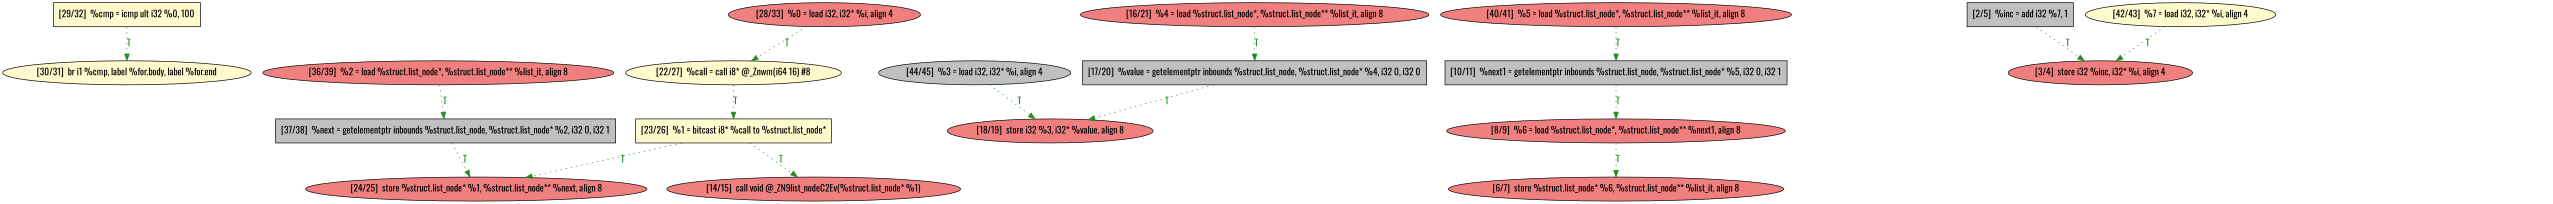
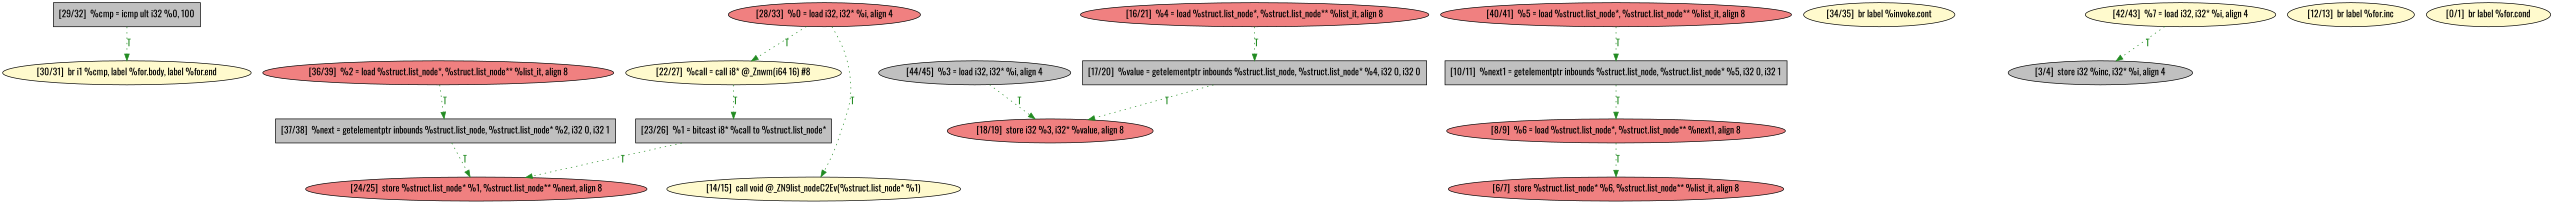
  digraph {
    fontname=Oswald
    node [fillcolor=lightcoral fontname=Oswald shape=ellipse style=filled]
    edge [color=forestgreen fontcolor=forestgreen fontname=Oswald style=dotted]
    n1 [fillcolor=lemonchiffon label="[30/31]  br i1 %cmp, label %for.body, label %for.end"]
    n2 [label="[36/39]  %2 = load %struct.list_node*, %struct.list_node** %list_it, align 8"]
    n3 [fillcolor=grey label="[37/38]  %next = getelementptr inbounds %struct.list_node, %struct.list_node* %2, i32 0, i32 1" shape=rectangle]
    n4 [label="[24/25]  store %struct.list_node* %1, %struct.list_node** %next, align 8"]
    n5 [label="[28/33]  %0 = load i32, i32* %i, align 4"]
    n6 [fillcolor=lemonchiffon label="[22/27]  %call = call i8* @_Znwm(i64 16) #8"]
-   n7 [fillcolor=lemonchiffon label="[29/32]  %cmp = icmp ult i32 %0, 100" shape=rectangle]
+   n7 [fillcolor=grey label="[29/32]  %cmp = icmp ult i32 %0, 100" shape=rectangle]
    n8 [fillcolor=grey label="[17/20]  %value = getelementptr inbounds %struct.list_node, %struct.list_node* %4, i32 0, i32 0" shape=rectangle]
    n9 [label="[18/19]  store i32 %3, i32* %value, align 8"]
    n10 [label="[8/9]  %6 = load %struct.list_node*, %struct.list_node** %next1, align 8"]
    n11 [label="[6/7]  store %struct.list_node* %6, %struct.list_node** %list_it, align 8"]
+   n12 [fillcolor=lemonchiffon label="[34/35]  br label %invoke.cont"]
    n13 [fillcolor=grey label="[10/11]  %next1 = getelementptr inbounds %struct.list_node, %struct.list_node* %5, i32 0, i32 1" shape=rectangle]
-   n14 [label="[3/4]  store i32 %inc, i32* %i, align 4"]
-   n16 [label="[14/15]  call void @_ZN9list_nodeC2Ev(%struct.list_node* %1)"]
+   n14 [fillcolor=grey label="[3/4]  store i32 %inc, i32* %i, align 4"]
+   n15 [fillcolor=lemonchiffon label="[12/13]  br label %for.inc"]
+   n16 [fillcolor=lemonchiffon label="[14/15]  call void @_ZN9list_nodeC2Ev(%struct.list_node* %1)"]
    n17 [label="[16/21]  %4 = load %struct.list_node*, %struct.list_node** %list_it, align 8"]
-   n18 [fillcolor=grey label="[2/5]  %inc = add i32 %7, 1" shape=rectangle]
-   n19 [fillcolor=lemonchiffon label="[23/26]  %1 = bitcast i8* %call to %struct.list_node*" shape=rectangle]
+   n19 [fillcolor=grey label="[23/26]  %1 = bitcast i8* %call to %struct.list_node*" shape=rectangle]
    n20 [fillcolor=grey label="[44/45]  %3 = load i32, i32* %i, align 4"]
    n21 [fillcolor=lemonchiffon label="[42/43]  %7 = load i32, i32* %i, align 4"]
+   n22 [fillcolor=lemonchiffon label="[0/1]  br label %for.cond"]
    n23 [label="[40/41]  %5 = load %struct.list_node*, %struct.list_node** %list_it, align 8"]
    n2 -> n3 [label=T]
    n3 -> n4 [label=T]
    n5 -> n6 [label=T]
    n6 -> n19 [label=T]
    n7 -> n1 [label=T]
    n8 -> n9 [label=T]
    n10 -> n11 [label=T]
    n13 -> n10 [label=T]
    n17 -> n8 [label=T]
-   n18 -> n14 [label=T]
    n19 -> n4 [label=T]
-   n19 -> n16 [label=T]
+   n5 -> n16 [label=T]
    n20 -> n9 [label=T]
    n21 -> n14 [label=T]
    n23 -> n13 [label=T]
  }
